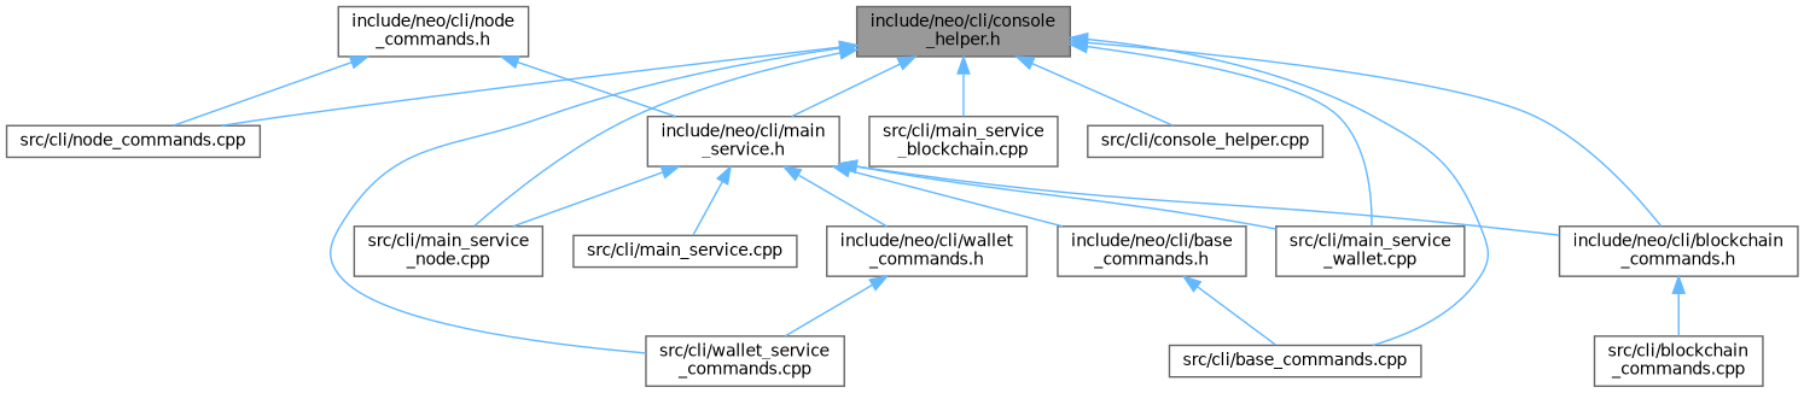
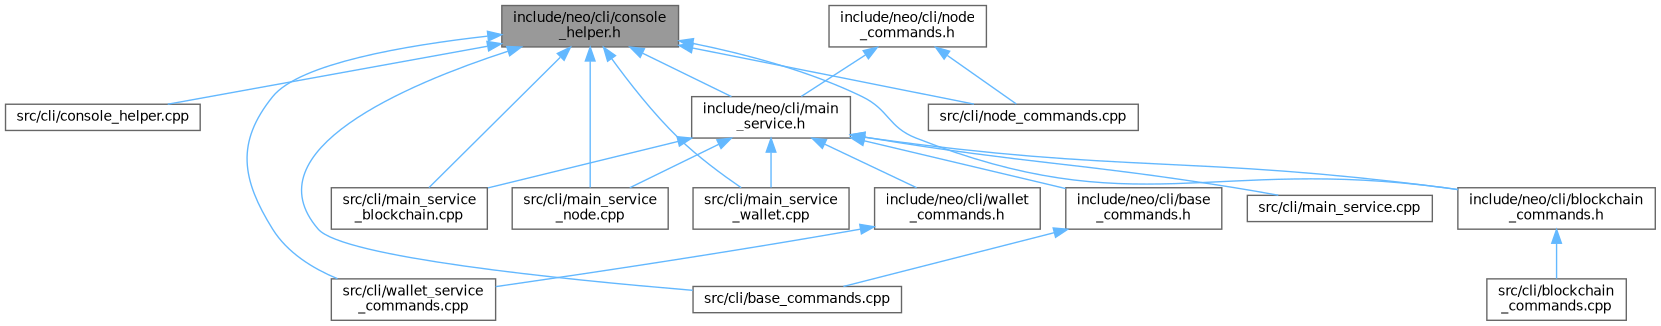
  digraph {
    node [color=grey40 fillcolor=white fontname=Helvetica fontsize=10 shape=box style=filled]
    edge [color=steelblue1 dir=back fontname=Helvetica fontsize=10 labelfontname=Helvetica labelfontsize=10 style=solid]
    n1 [color=gray40 fillcolor=grey60 fontcolor=black height=0.2 label="include/neo/cli/console\l_helper.h" width=0.4]
    n2 [height=0.2 label="include/neo/cli/main\l_service.h" width=0.4]
    n3 [height=0.2 label="src/cli/base_commands.cpp" width=0.4]
    n4 [height=0.2 label="src/cli/node_commands.cpp" width=0.4]
    n5 [height=0.2 label="src/cli/wallet_service\l_commands.cpp" width=0.4]
    n6 [height=0.2 label="src/cli/main_service\l_blockchain.cpp" width=0.4]
    n7 [height=0.2 label="src/cli/main_service\l_node.cpp" width=0.4]
    n8 [height=0.2 label="src/cli/main_service\l_wallet.cpp" width=0.4]
    n9 [height=0.2 label="src/cli/console_helper.cpp" width=0.4]
    n10 [height=0.2 label="include/neo/cli/blockchain\l_commands.h" width=0.4]
    n11 [height=0.2 label="include/neo/cli/base\l_commands.h" width=0.4]
    n12 [height=0.2 label="include/neo/cli/wallet\l_commands.h" width=0.4]
    n13 [height=0.2 label="src/cli/main_service.cpp" width=0.4]
    n14 [height=0.2 label="src/cli/blockchain\l_commands.cpp" width=0.4]
    n15 [height=0.2 label="include/neo/cli/node\l_commands.h" width=0.4]
    n1 -> n2
    n1 -> n3
    n1 -> n4
    n1 -> n5
    n1 -> n6
    n1 -> n7
    n1 -> n8
    n1 -> n9
    n1 -> n10
+   n2 -> n6
    n2 -> n7
    n2 -> n8
    n2 -> n10
    n2 -> n11
    n2 -> n12
    n2 -> n13
    n10 -> n14
    n11 -> n3
    n12 -> n5
    n15 -> n2
    n15 -> n4
  }
